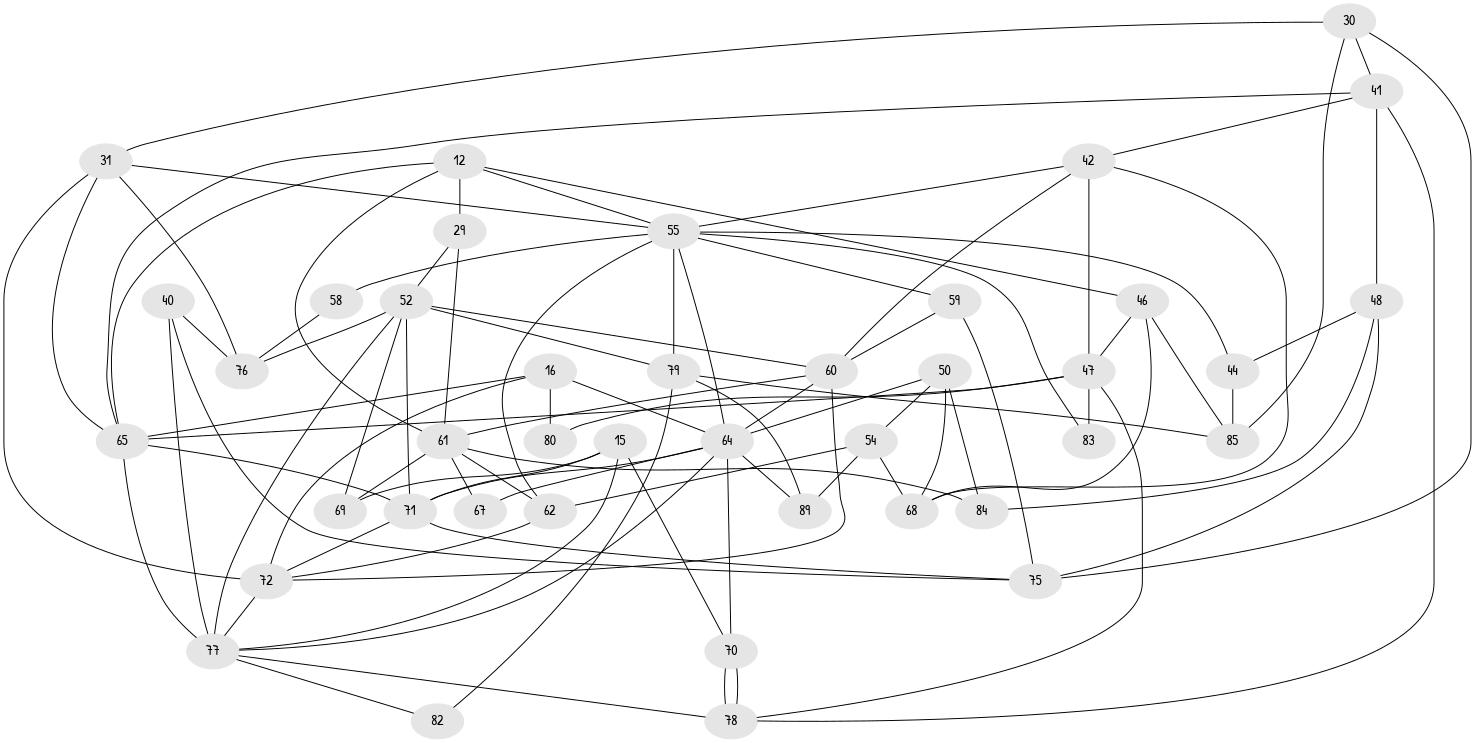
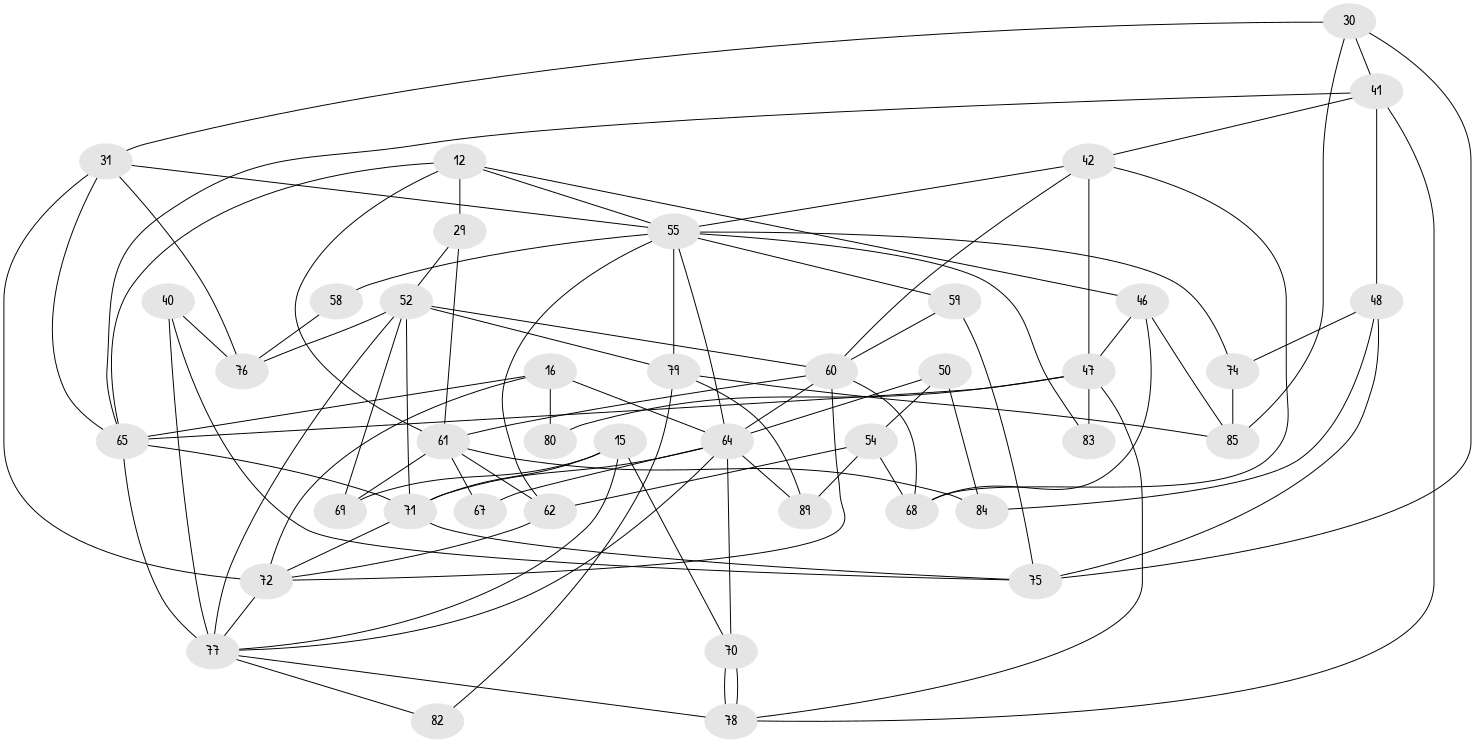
  graph {
    fontname="Patrick Hand"
    node [color=gray90 fontname="Patrick Hand" style=filled]
    edge [fontname="Patrick Hand"]
    12 [super="+3"]
    29 [super="+5"]
    46
    55 [super="+39+2+9+19"]
    61 [super="+53"]
    65 [super="+45+44+25"]
    52 [super="+43+17"]
    85
    47 [super="+37"]
    68 [super="+56"]
    64 [super="+22+57"]
    83
-   74 [super="+23" label=44]
+   74 [super="+23"]
    79 [super="+26+36"]
    62
    58
    59 [super="+18"]
    69 [super="+35"]
    84
    67
    71 [super="+11+51"]
    77 [super="+24+49+73"]
    15
    70
    78 [super="+63"]
    72 [super="+20+34"]
    75
    82
    n29 [label=89]
    16
    80
    76
    60 [super="+14"]
    31 [super="+10"]
    30
    41
    42 [super="+32+38"]
    48 [super="+33"]
    40
    50 [super="+27"]
    54
    12 -- 29 [weight=2]
    12 -- 46
    12 -- 55 [weight=2]
    12 -- 61
    12 -- 65
    29 -- 61
    29 -- 52
    46 -- 85
    46 -- 47
    46 -- 68
    55 -- 64 [weight=2]
    55 -- 83
    55 -- 74
    55 -- 79 [weight=2]
    55 -- 62
    55 -- 58
    55 -- 59
    61 -- 62
    61 -- 69
    61 -- 84 [weight=2]
    61 -- 67
    65 -- 71 [weight=4]
    65 -- 77 [weight=6]
    52 -- 79
    52 -- 69
    52 -- 71 [weight=2]
    52 -- 77 [weight=2]
    52 -- 76
    52 -- 60
    47 -- 65 [weight=3]
    47 -- 83
    47 -- 78
    47 -- 80
    64 -- 67
    64 -- 71 [weight=2]
    64 -- 77
    64 -- 70
    64 -- n29
    74 -- 85
    79 -- 85
    79 -- 82
    79 -- n29
    62 -- 72
    58 -- 76
    59 -- 75 [weight=2]
    59 -- 60
    71 -- 72
    71 -- 75 [weight=2]
    77 -- 78 [weight=3]
    77 -- 82
    15 -- 69 [weight=2]
    15 -- 71
    15 -- 77
    15 -- 70
    70 -- 78
    70 -- 78
    72 -- 77 [weight=2]
    16 -- 65
    16 -- 64
    16 -- 72 [weight=2]
    16 -- 80
    60 -- 61
-   50 -- 68 [weight=2]
+   60 -- 68 [weight=2]
    60 -- 64
    60 -- 72
    31 -- 55 [weight=3]
    31 -- 65
    31 -- 72
    31 -- 76
    30 -- 85
    30 -- 75
    30 -- 31
    30 -- 41
    41 -- 65
    41 -- 78
    41 -- 42
    41 -- 48
    42 -- 55
    42 -- 47
    42 -- 68
    42 -- 60
    48 -- 74
    48 -- 84
    48 -- 75
    40 -- 77
    40 -- 75
    40 -- 76
    50 -- 64 [weight=2]
    50 -- 84 [weight=2]
    50 -- 54
    54 -- 68
    54 -- 62
    54 -- n29
  }
